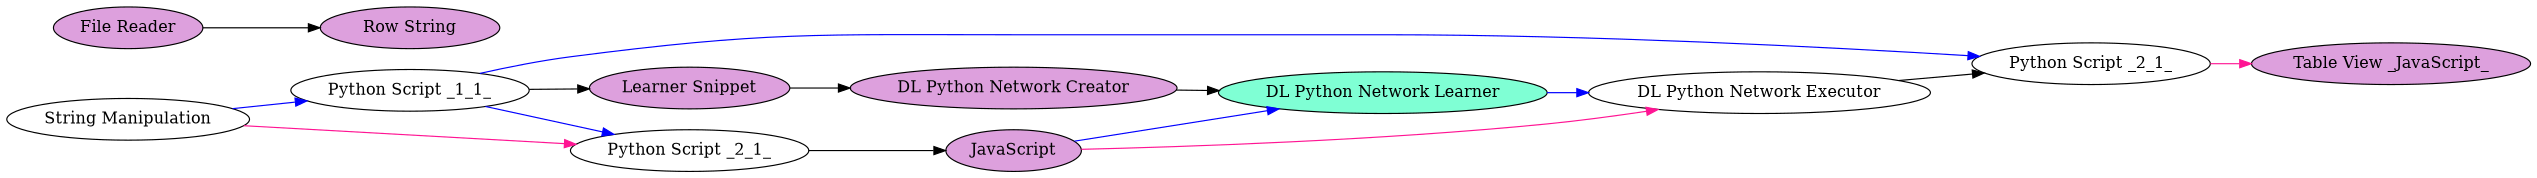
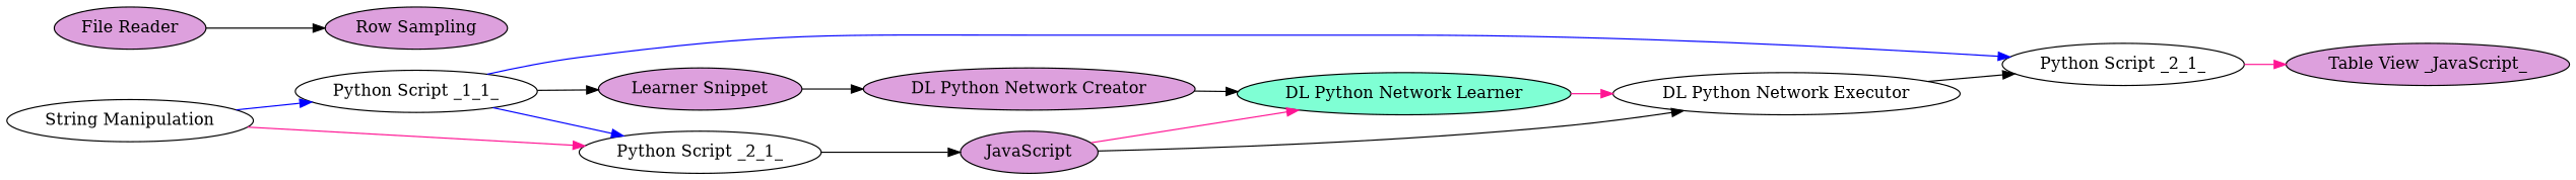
  digraph {
    rankdir=LR
    node [fillcolor=plum style=filled]
    edge [color=black]
    n1 [fillcolor=white label="Python Script _1_1_"]
    n2 [label="Learner Snippet"]
    n3 [fillcolor=white label="Python Script _2_1_"]
    n4 [fillcolor=white label="Python Script _2_1_"]
    n5 [label="DL Python Network Creator"]
    n6 [label=JavaScript]
    n7 [label="Table View _JavaScript_"]
    n8 [fillcolor=aquamarine label="DL Python Network Learner"]
    n9 [fillcolor=white label="DL Python Network Executor"]
-   n10 [label="Row String"]
+   n10 [label="Row Sampling"]
    n11 [fillcolor=white label="String Manipulation"]
    n12 [label="File Reader"]
    n1 -> n2
    n1 -> n3 [color=blue]
    n1 -> n4 [color=blue]
    n2 -> n5
    n3 -> n6
    n4 -> n7 [color=deeppink]
    n5 -> n8
-   n6 -> n8 [color=blue]
-   n6 -> n9 [color=deeppink]
-   n8 -> n9 [color=blue]
+   n6 -> n8 [color=deeppink]
+   n6 -> n9
+   n8 -> n9 [color=deeppink]
    n9 -> n4
    n11 -> n1 [color=blue]
    n11 -> n3 [color=deeppink]
    n12 -> n10
  }
